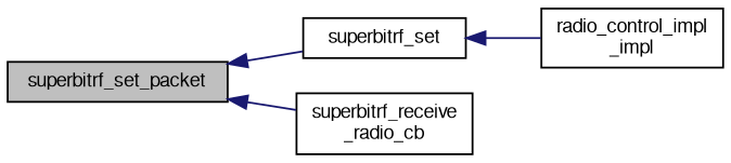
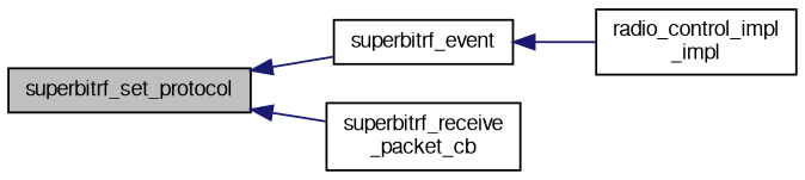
  digraph {
    rankdir=LR
    node [color=black fillcolor=white fontname=FreeSans fontsize=10 shape=record style=filled]
    edge [color=midnightblue dir=back fontname=FreeSans fontsize=10 labelfontname=FreeSans labelfontsize=10 style=solid]
-   n1 [fillcolor=grey75 fontcolor=black height=0.2 label=superbitrf_set_packet width=0.4]
-   n2 [height=0.2 label=superbitrf_set width=0.4]
-   n3 [height=0.2 label="superbitrf_receive\l_radio_cb" width=0.4]
+   n1 [fillcolor=grey75 fontcolor=black height=0.2 label=superbitrf_set_protocol width=0.4]
+   n2 [height=0.2 label=superbitrf_event width=0.4]
+   n3 [height=0.2 label="superbitrf_receive\l_packet_cb" width=0.4]
    n4 [height=0.2 label="radio_control_impl\l_impl" width=0.4]
    n1 -> n2
    n1 -> n3
    n2 -> n4
  }
